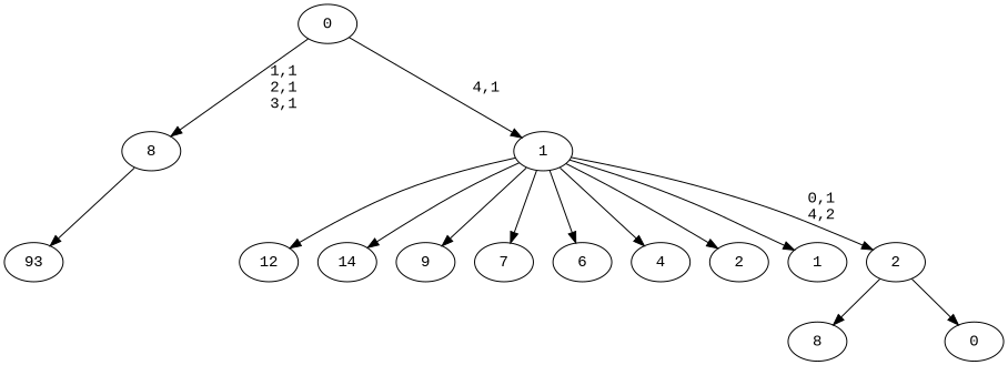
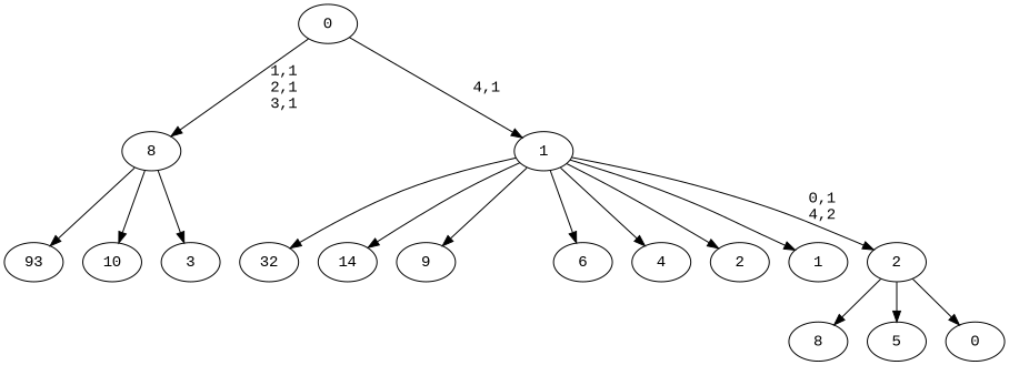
  digraph {
    fontname="Liberation Mono"
    node [fontname="Liberation Mono"]
    edge [fontname="Liberation Mono"]
    n1 [label=93]
-   n2 [label=12]
+   n2 [label=32]
    n3 [label=14]
+   n4 [label=10]
    n5 [label=9]
    n6 [label=8]
-   n7 [label=7]
    n8 [label=6]
+   n9 [label=5]
    n10 [label=4]
+   n11 [label=3]
    8
    n13 [label=2]
    n14 [label=1]
    n15 [label=0]
    2
    1
    0
    8 -> n1
+   8 -> n4
+   8 -> n11
    2 -> n6
+   2 -> n9
    2 -> n15
    1 -> n2
    1 -> n3
    1 -> n5
-   1 -> n7
    1 -> n8
    1 -> n10
    1 -> n13
    1 -> n14
    1 -> 2 [label="0,1\n4,2"]
    0 -> 8 [label="1,1\n2,1\n3,1"]
    0 -> 1 [label="4,1"]
  }
